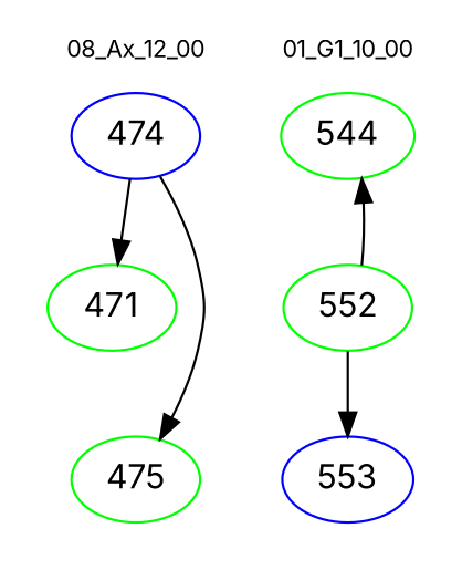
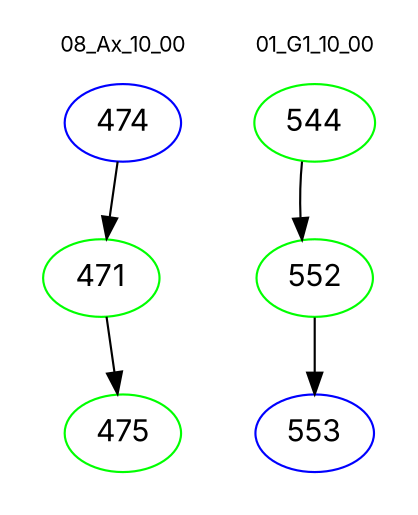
  digraph {
    fontname=Inter
    node [color=green fontname=Inter]
    edge [color=black fontname=Inter]
    n1 [label=471]
    n2 [color=blue label=474]
    n3 [label=475]
    n4 [label=544]
    n5 [label=552]
    n6 [color=blue label=553]
    subgraph cluster_1 {
      color=white
      fontsize=10
-     label="08_Ax_12_00"
+     label="08_Ax_10_00"
      n1
      n2
      n3
    }
    subgraph cluster_2 {
      color=white
      fontsize=10
      label="01_G1_10_00"
      n4
      n5
      n6
    }
-   n2 -> n3
+   n1 -> n3
    n2 -> n1
-   n5 -> n4
+   n4 -> n5
    n5 -> n6
  }
